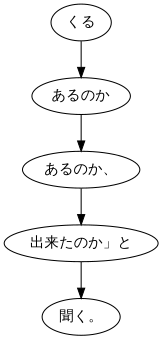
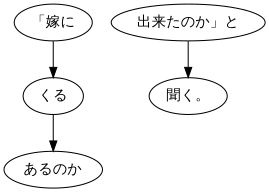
  digraph {
+   n1 [label="「嫁に"]
    n2 [label="くる"]
    n3 [label="あるのか"]
-   n4 [label="あるのか、"]
    n5 [label="出来たのか」と"]
    n6 [label="聞く。"]
+   n1 -> n2
    n2 -> n3
-   n3 -> n4
-   n4 -> n5
    n5 -> n6
  }
